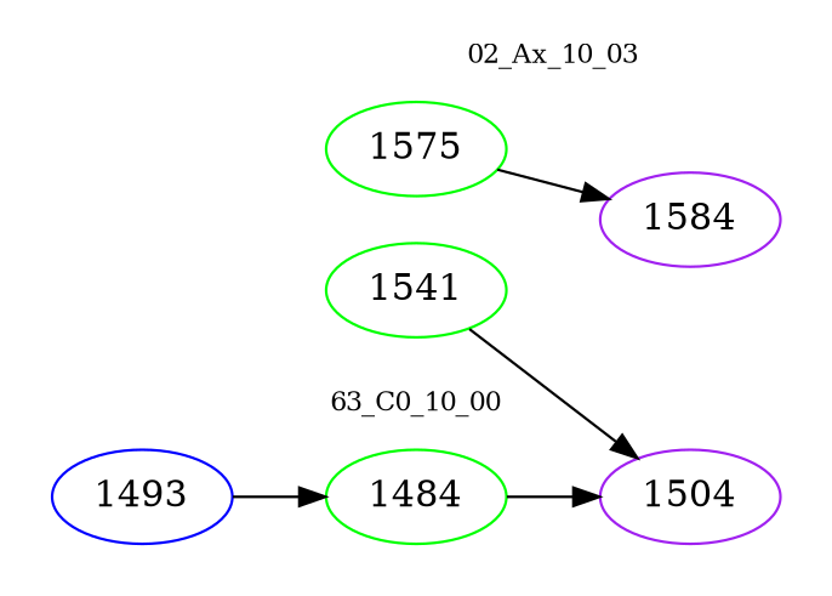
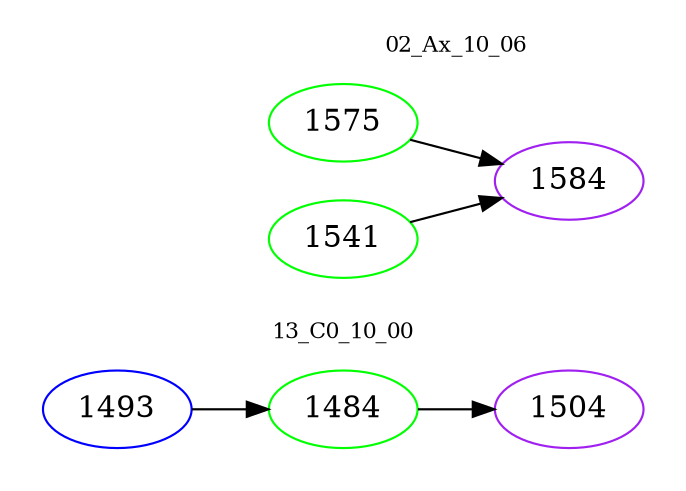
  digraph {
    rankdir=LR
    node [color=green]
    edge [color=black]
    n1 [label=1575]
    n2 [label=1541]
    n3 [color=purple label=1584]
    n4 [color=blue label=1493]
    n5 [label=1484]
    n6 [color=purple label=1504]
    subgraph cluster_1 {
      color=white
      fontsize=10
-     label="02_Ax_10_03"
+     label="02_Ax_10_06"
      n1
      n2
      n3
    }
    subgraph cluster_2 {
      color=white
      fontsize=10
-     label="63_C0_10_00"
+     label="13_C0_10_00"
      n4
      n5
      n6
    }
    n1 -> n3
-   n2 -> n6
+   n2 -> n3
    n4 -> n5
    n5 -> n6
  }
